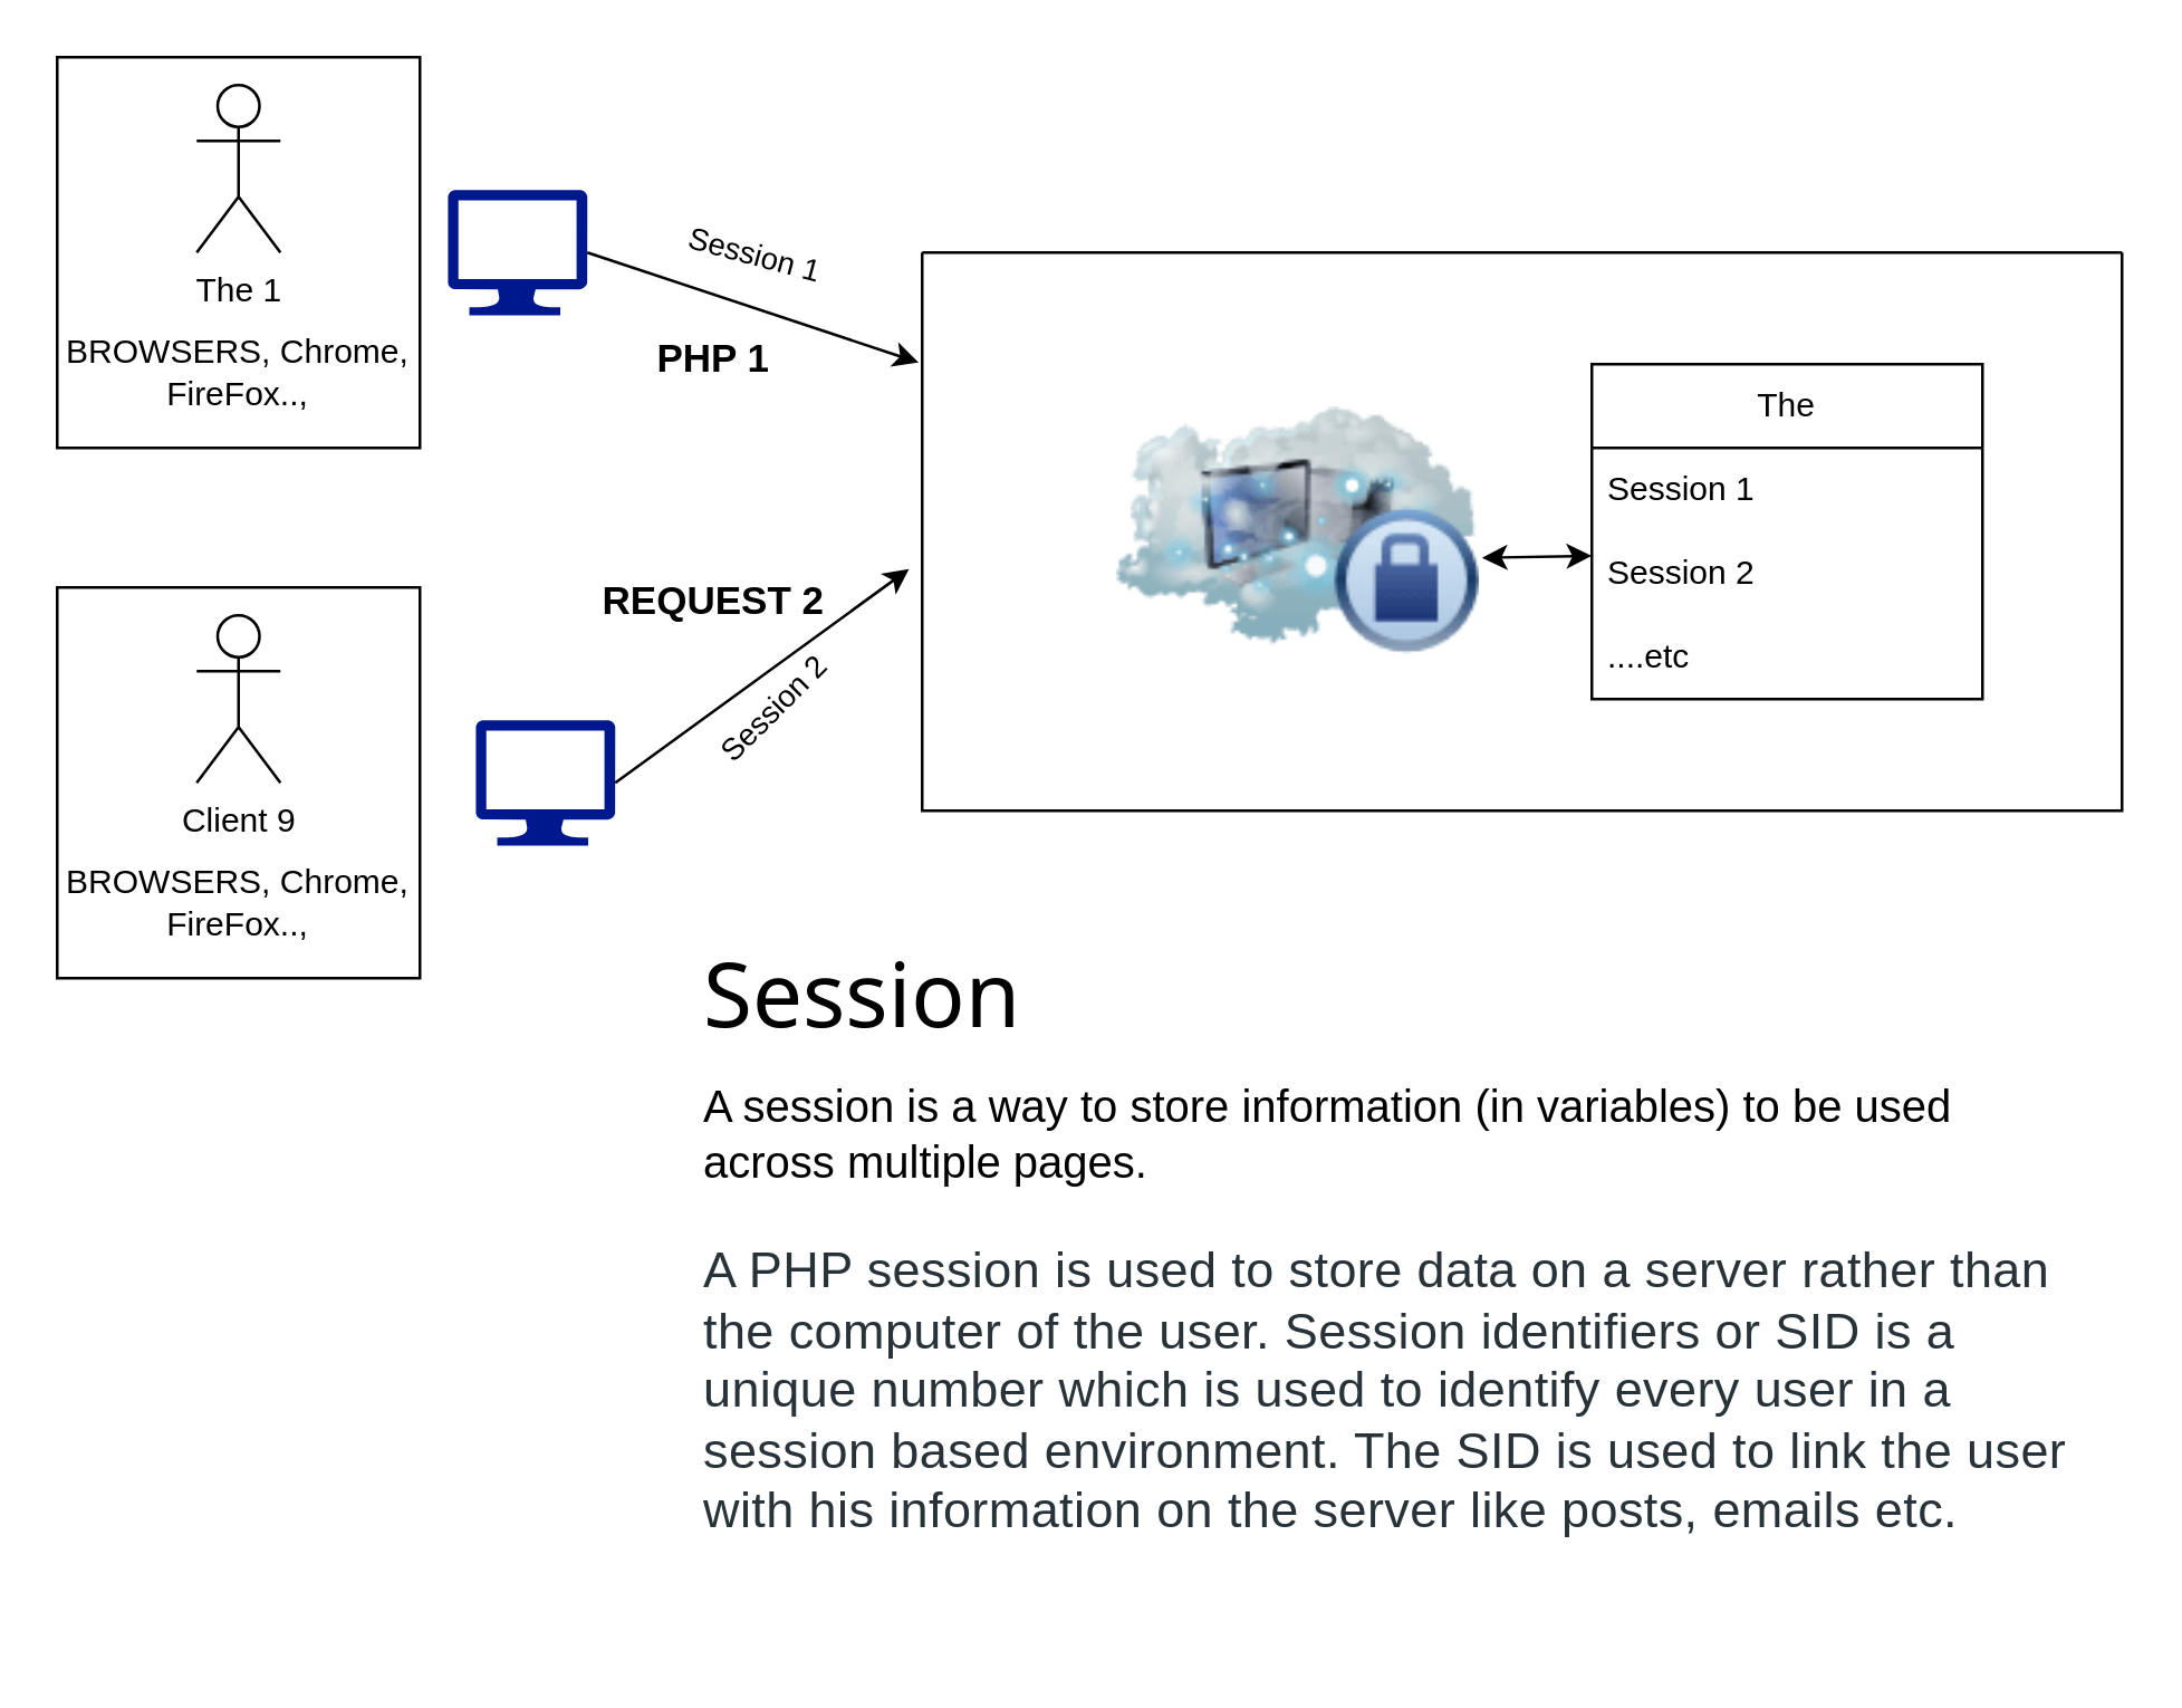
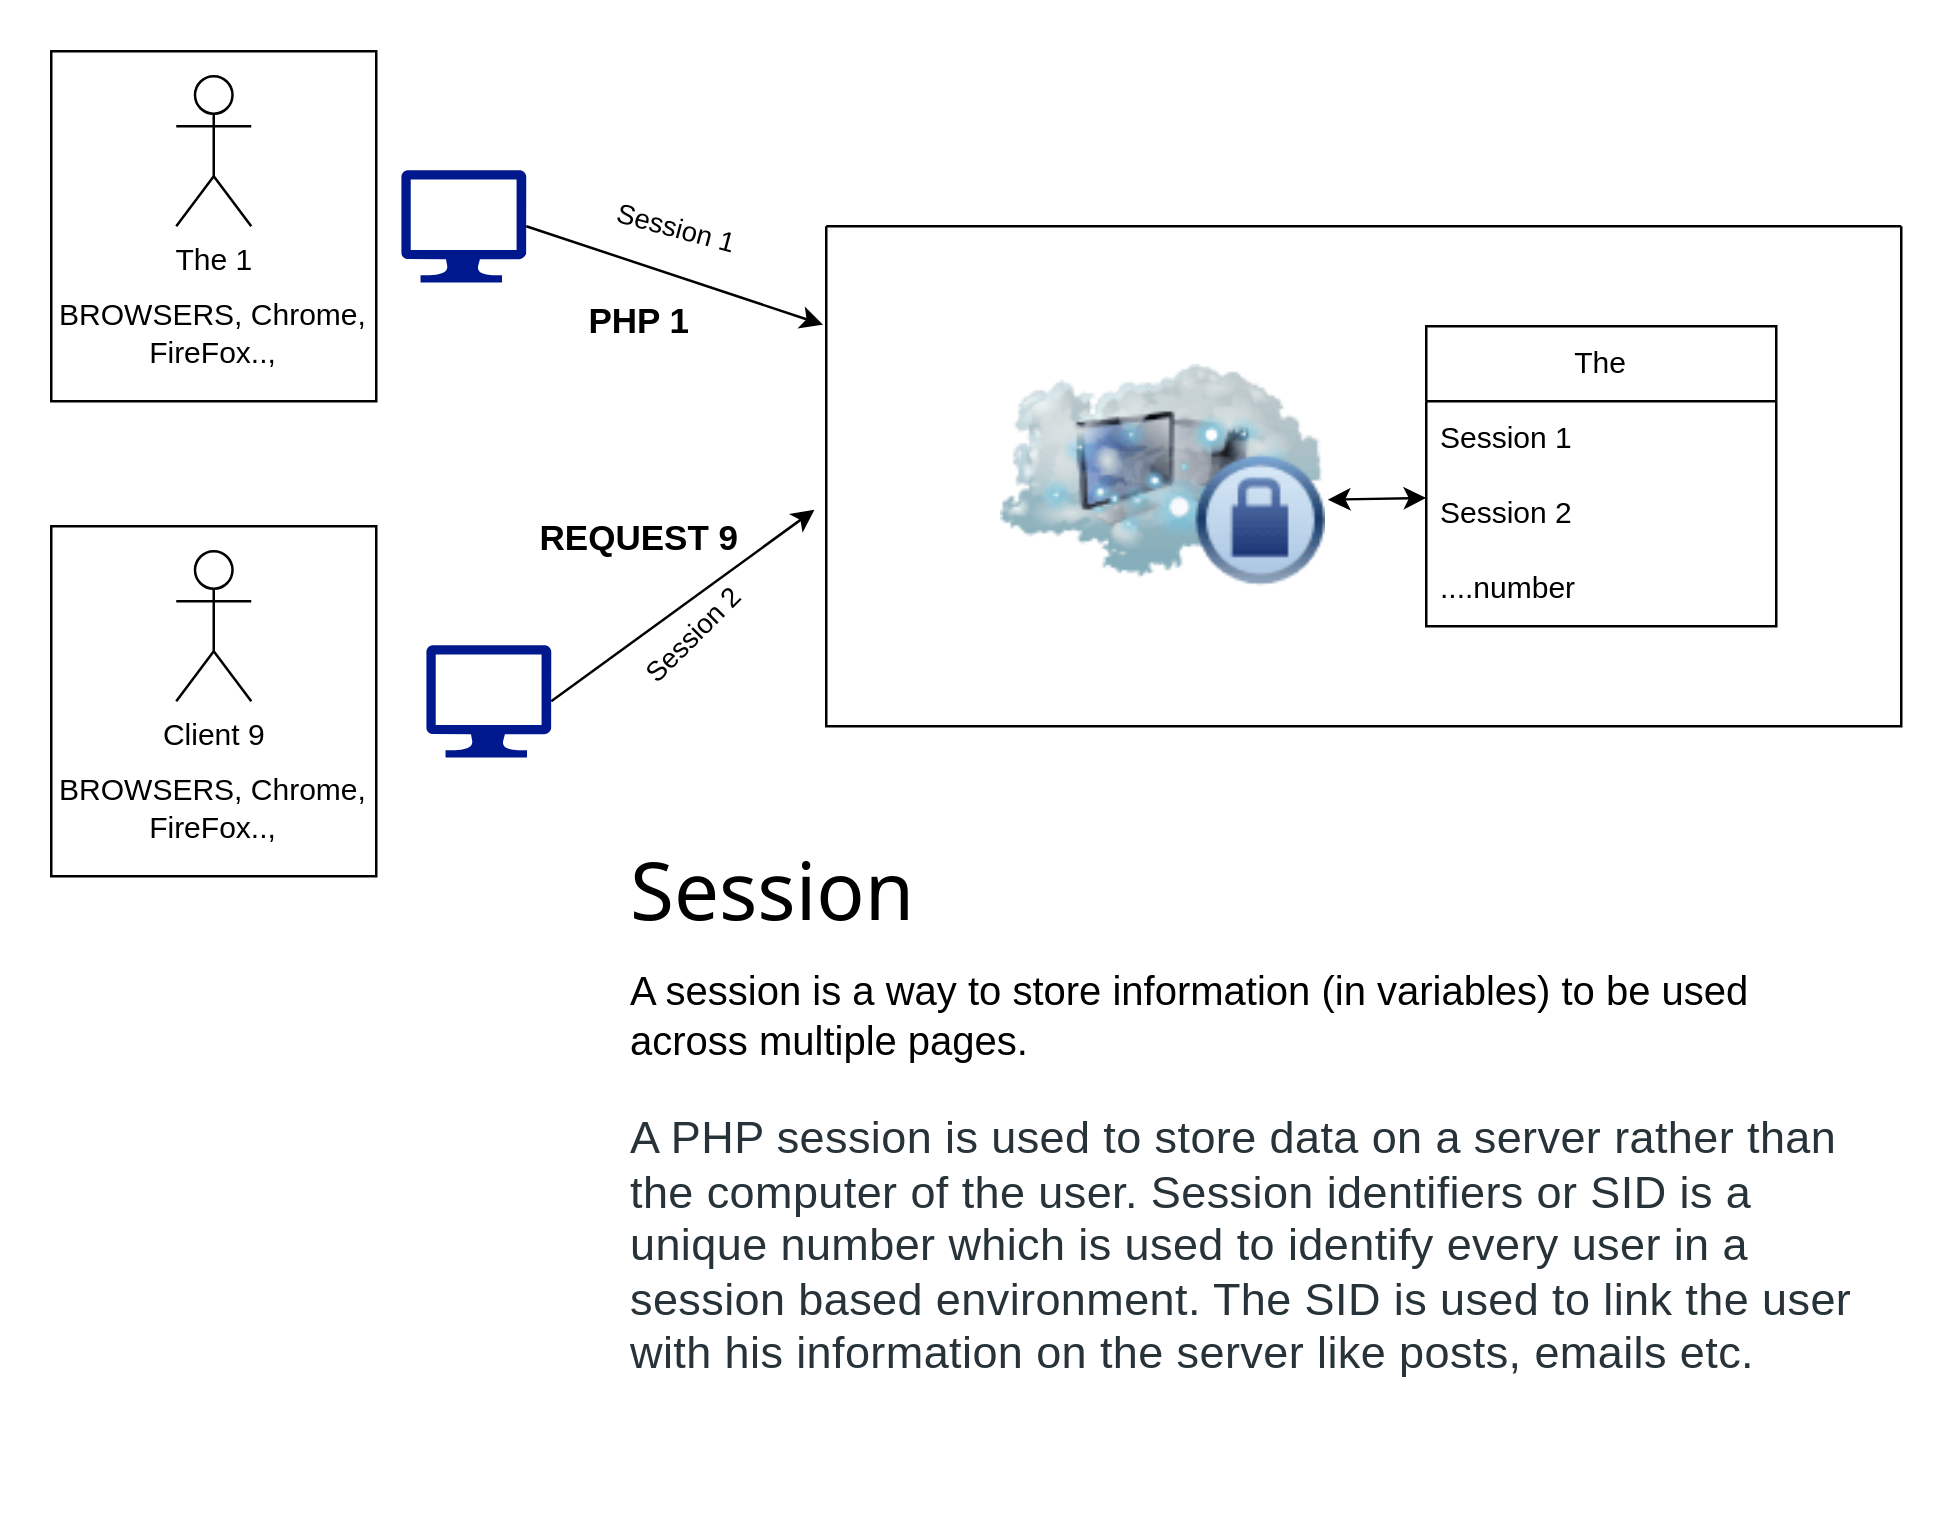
  <mxCell id="0" />
  <mxCell id="1" parent="0" />
  <mxCell id="2" value="&lt;div&gt;&lt;br&gt;&lt;/div&gt;&lt;div&gt;&lt;br&gt;&lt;/div&gt;&lt;div&gt;&lt;br&gt;&lt;/div&gt;&lt;div&gt;&lt;br&gt;&lt;/div&gt;&lt;div&gt;&lt;br&gt;&lt;/div&gt;&lt;div&gt;&lt;br&gt;&lt;/div&gt;&lt;div&gt;BROWSERS, Chrome, FireFox..,&lt;/div&gt;" style="rounded=0;whiteSpace=wrap;html=1;" parent="1" vertex="1"><mxGeometry x="20" y="20" width="130" height="140" as="geometry" /></mxCell>
  <mxCell id="3" value="The 1" style="shape=umlActor;verticalLabelPosition=bottom;verticalAlign=top;html=1;outlineConnect=0;" parent="1" vertex="1"><mxGeometry x="70" y="30" width="30" height="60" as="geometry" /></mxCell>
  <mxCell id="4" value="&lt;div&gt;&lt;br&gt;&lt;/div&gt;&lt;div&gt;&lt;br&gt;&lt;/div&gt;&lt;div&gt;&lt;br&gt;&lt;/div&gt;&lt;div&gt;&lt;br&gt;&lt;/div&gt;&lt;div&gt;&lt;br&gt;&lt;/div&gt;&lt;div&gt;&lt;br&gt;&lt;/div&gt;&lt;div&gt;BROWSERS, Chrome, FireFox..,&lt;/div&gt;" style="rounded=0;whiteSpace=wrap;html=1;" parent="1" vertex="1"><mxGeometry x="20" y="210" width="130" height="140" as="geometry" /></mxCell>
  <mxCell id="5" value="Client 9" style="shape=umlActor;verticalLabelPosition=bottom;verticalAlign=top;html=1;outlineConnect=0;" parent="1" vertex="1"><mxGeometry x="70" y="220" width="30" height="60" as="geometry" /></mxCell>
  <mxCell id="6" value="" style="sketch=0;aspect=fixed;pointerEvents=1;shadow=0;dashed=0;html=1;strokeColor=none;labelPosition=center;verticalLabelPosition=bottom;verticalAlign=top;align=center;fillColor=#00188D;shape=mxgraph.azure.computer" parent="1" vertex="1"><mxGeometry x="160" y="67.5" width="50" height="45" as="geometry" /></mxCell>
  <mxCell id="7" value="" style="sketch=0;aspect=fixed;pointerEvents=1;shadow=0;dashed=0;html=1;strokeColor=none;labelPosition=center;verticalLabelPosition=bottom;verticalAlign=top;align=center;fillColor=#00188D;shape=mxgraph.azure.computer" parent="1" vertex="1"><mxGeometry x="170" y="257.5" width="50" height="45" as="geometry" /></mxCell>
  <mxCell id="8" value="The" style="swimlane;fontStyle=0;childLayout=stackLayout;horizontal=1;startSize=30;horizontalStack=0;resizeParent=1;resizeParentMax=0;resizeLast=0;collapsible=1;marginBottom=0;whiteSpace=wrap;html=1;" parent="1" vertex="1"><mxGeometry x="570" y="130" width="140" height="120" as="geometry" /></mxCell>
  <mxCell id="9" value="Session 1" style="text;strokeColor=none;fillColor=none;align=left;verticalAlign=middle;spacingLeft=4;spacingRight=4;overflow=hidden;points=[[0,0.5],[1,0.5]];portConstraint=eastwest;rotatable=0;whiteSpace=wrap;html=1;" parent="8" vertex="1"><mxGeometry y="30" width="140" height="30" as="geometry" /></mxCell>
  <mxCell id="10" value="Session 2" style="text;strokeColor=none;fillColor=none;align=left;verticalAlign=middle;spacingLeft=4;spacingRight=4;overflow=hidden;points=[[0,0.5],[1,0.5]];portConstraint=eastwest;rotatable=0;whiteSpace=wrap;html=1;" parent="8" vertex="1"><mxGeometry y="60" width="140" height="30" as="geometry" /></mxCell>
- <mxCell id="11" value="....etc" style="text;strokeColor=none;fillColor=none;align=left;verticalAlign=middle;spacingLeft=4;spacingRight=4;overflow=hidden;points=[[0,0.5],[1,0.5]];portConstraint=eastwest;rotatable=0;whiteSpace=wrap;html=1;" parent="8" vertex="1"><mxGeometry y="90" width="140" height="30" as="geometry" /></mxCell>
+ <mxCell id="11" value="....number" style="text;strokeColor=none;fillColor=none;align=left;verticalAlign=middle;spacingLeft=4;spacingRight=4;overflow=hidden;points=[[0,0.5],[1,0.5]];portConstraint=eastwest;rotatable=0;whiteSpace=wrap;html=1;" parent="8" vertex="1"><mxGeometry y="90" width="140" height="30" as="geometry" /></mxCell>
  <mxCell id="12" value="" style="swimlane;startSize=0;" parent="1" vertex="1"><mxGeometry x="330" y="90" width="430" height="200" as="geometry" /></mxCell>
  <mxCell id="13" value="" style="image;html=1;image=img/lib/clip_art/networking/Cloud_Computer_Private_128x128.png" parent="12" vertex="1"><mxGeometry x="70" y="40" width="130" height="120" as="geometry" /></mxCell>
  <mxCell id="14" value="" style="endArrow=classic;html=1;rounded=0;exitX=1;exitY=0.5;exitDx=0;exitDy=0;exitPerimeter=0;entryX=-0.003;entryY=0.197;entryDx=0;entryDy=0;entryPerimeter=0;" parent="1" source="6" target="12" edge="1"><mxGeometry width="50" height="50" relative="1" as="geometry"><mxPoint x="400" y="210" as="sourcePoint" /><mxPoint x="450" y="160" as="targetPoint" /></mxGeometry></mxCell>
  <mxCell id="15" value="Session 1" style="edgeLabel;html=1;align=center;verticalAlign=middle;resizable=0;points=[];rotation=15;" parent="14" vertex="1" connectable="0"><mxGeometry x="-0.668" y="7" relative="1" as="geometry"><mxPoint x="38" as="offset" /></mxGeometry></mxCell>
  <mxCell id="16" value="" style="endArrow=classic;html=1;rounded=0;exitX=1;exitY=0.5;exitDx=0;exitDy=0;exitPerimeter=0;entryX=-0.011;entryY=0.567;entryDx=0;entryDy=0;entryPerimeter=0;" parent="1" source="7" target="12" edge="1"><mxGeometry width="50" height="50" relative="1" as="geometry"><mxPoint x="220" y="100" as="sourcePoint" /><mxPoint x="339" y="139" as="targetPoint" /></mxGeometry></mxCell>
  <mxCell id="17" value="Session 2" style="edgeLabel;html=1;align=center;verticalAlign=middle;resizable=0;points=[];rotation=-45;" parent="1" vertex="1" connectable="0"><mxGeometry x="299.996" y="160.001" as="geometry"><mxPoint x="-83.549" y="49.79" as="offset" /></mxGeometry></mxCell>
  <mxCell id="18" value="&lt;font style=&quot;font-size: 14px;&quot;&gt;&lt;b&gt;PHP 1&lt;/b&gt;&lt;/font&gt;" style="text;html=1;align=center;verticalAlign=middle;resizable=0;points=[];autosize=1;strokeColor=none;fillColor=none;" parent="1" vertex="1"><mxGeometry x="205" y="112.5" width="100" height="30" as="geometry" /></mxCell>
  <mxCell id="19" value="" style="endArrow=classic;startArrow=classic;html=1;rounded=0;entryX=0;entryY=0.289;entryDx=0;entryDy=0;entryPerimeter=0;exitX=1.005;exitY=0.578;exitDx=0;exitDy=0;exitPerimeter=0;" parent="1" source="13" target="10" edge="1"><mxGeometry width="50" height="50" relative="1" as="geometry"><mxPoint x="400" y="290" as="sourcePoint" /><mxPoint x="450" y="240" as="targetPoint" /></mxGeometry></mxCell>
- <mxCell id="20" value="&lt;font style=&quot;font-size: 14px;&quot;&gt;&lt;b&gt;REQUEST 2&lt;/b&gt;&lt;/font&gt;" style="text;html=1;align=center;verticalAlign=middle;resizable=0;points=[];autosize=1;strokeColor=none;fillColor=none;" parent="1" vertex="1"><mxGeometry x="205" y="200" width="100" height="30" as="geometry" /></mxCell>
+ <mxCell id="20" value="&lt;font style=&quot;font-size: 14px;&quot;&gt;&lt;b&gt;REQUEST 9&lt;/b&gt;&lt;/font&gt;" style="text;html=1;align=center;verticalAlign=middle;resizable=0;points=[];autosize=1;strokeColor=none;fillColor=none;" parent="1" vertex="1"><mxGeometry x="205" y="200" width="100" height="30" as="geometry" /></mxCell>
  <mxCell id="21" value="&lt;h2 style=&quot;box-sizing: inherit; font-size: 32px; font-family: &amp;quot;Segoe UI&amp;quot;, Arial, sans-serif; font-weight: 400; margin: 10px 0px; background-color: rgb(255, 255, 255);&quot;&gt;Session&lt;/h2&gt;&lt;p&gt;&lt;span style=&quot;font-family: Verdana, sans-serif; font-size: 16px; background-color: rgb(255, 255, 255);&quot;&gt;A session is a way to store information (in variables) to be used across multiple pages.&lt;br&gt;&lt;br&gt;&lt;span style=&quot;color: rgb(39, 50, 57); font-family: Nunito, sans-serif; font-size: 18px; letter-spacing: 0.162px;&quot;&gt;A PHP session is used to store data on a server rather than the computer of the user. Session identifiers or SID is a unique number which is used to identify every user in a session based environment. The SID is used to link the user with his information on the server like posts, emails etc.&lt;/span&gt;&lt;/span&gt;&lt;/p&gt;" style="text;html=1;whiteSpace=wrap;overflow=hidden;rounded=0;" parent="1" vertex="1"><mxGeometry x="250" y="320" width="500" height="270" as="geometry" /></mxCell>
